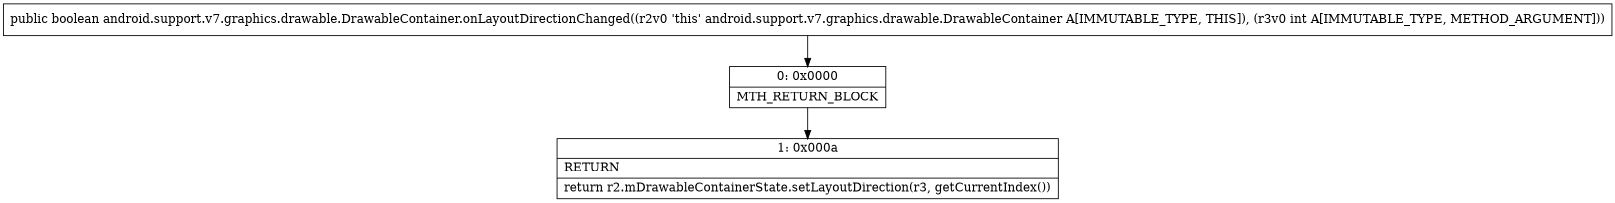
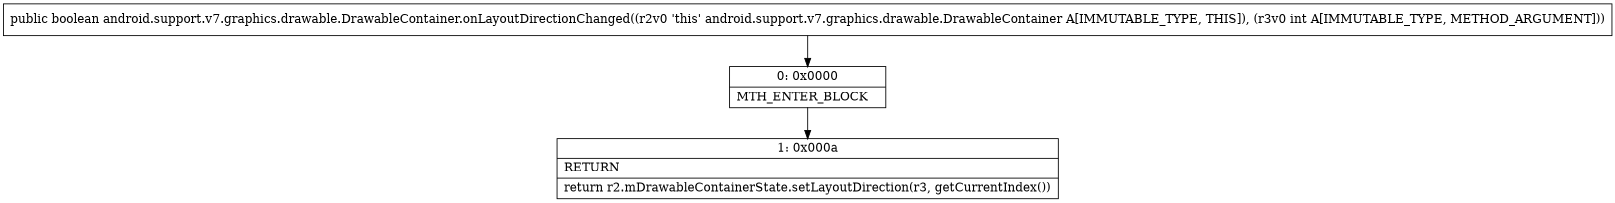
  digraph {
    node [shape=record]
-   n1 [label="{0\:\ 0x0000|MTH_RETURN_BLOCK\l}"]
+   n1 [label="{0\:\ 0x0000|MTH_ENTER_BLOCK\l}"]
    n2 [label="{1\:\ 0x000a|RETURN\l|return r2.mDrawableContainerState.setLayoutDirection(r3, getCurrentIndex())\l}"]
    n3 [label="{public boolean android.support.v7.graphics.drawable.DrawableContainer.onLayoutDirectionChanged((r2v0 'this' android.support.v7.graphics.drawable.DrawableContainer A[IMMUTABLE_TYPE, THIS]), (r3v0 int A[IMMUTABLE_TYPE, METHOD_ARGUMENT])) }"]
    n1 -> n2
    n3 -> n1
  }
